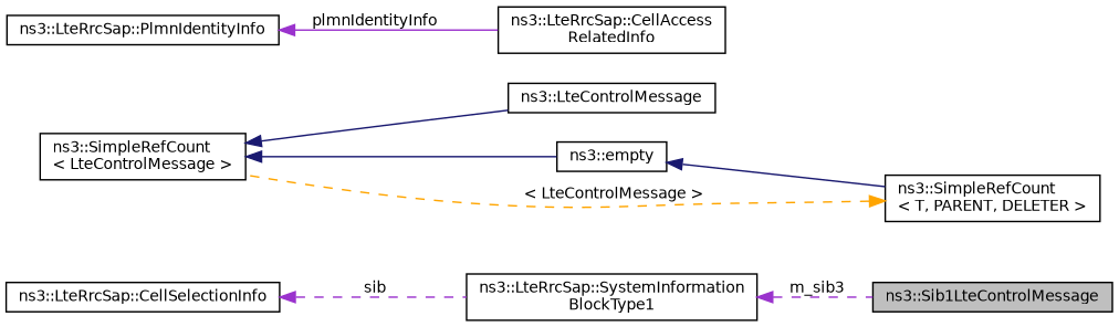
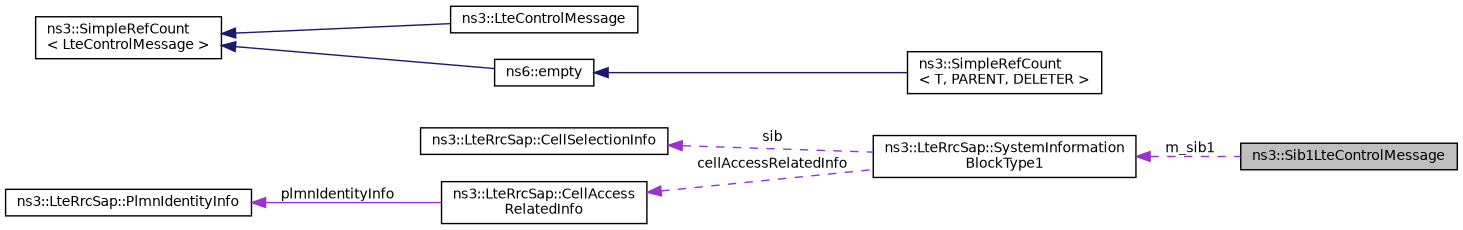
  digraph {
    rankdir=LR
    node [color=black fillcolor=white fontname=Helvetica fontsize=10 shape=record style=filled]
    edge [color=darkorchid3 dir=back fontname=Helvetica fontsize=10 labelfontname=Helvetica labelfontsize=10 style=solid]
    n1 [fillcolor=grey75 fontcolor=black height=0.2 label="ns3::Sib1LteControlMessage" width=0.4]
    n2 [height=0.2 label="ns3::LteControlMessage" width=0.4]
    n3 [height=0.2 label="ns3::SimpleRefCount\l\< LteControlMessage \>" width=0.4]
-   n4 [height=0.2 label="ns3::empty" width=0.4]
+   n4 [height=0.2 label="ns6::empty" width=0.4]
    n5 [height=0.2 label="ns3::SimpleRefCount\l\< T, PARENT, DELETER \>" width=0.4]
    n6 [height=0.2 label="ns3::LteRrcSap::SystemInformation\lBlockType1" width=0.4]
    n7 [height=0.2 label="ns3::LteRrcSap::CellSelectionInfo" width=0.4]
    n8 [height=0.2 label="ns3::LteRrcSap::CellAccess\lRelatedInfo" width=0.4]
    n9 [height=0.2 label="ns3::LteRrcSap::PlmnIdentityInfo" width=0.4]
    n3 -> n2 [color=midnightblue]
    n3 -> n4 [color=midnightblue]
    n4 -> n5 [color=midnightblue]
-   n5 -> n3 [color=orange label=" \< LteControlMessage \>" style=dashed]
-   n6 -> n1 [label=" m_sib3" style=dashed]
+   n6 -> n1 [label=" m_sib1" style=dashed]
    n7 -> n6 [label=" sib" style=dashed]
+   n8 -> n6 [label=" cellAccessRelatedInfo" style=dashed]
    n9 -> n8 [label=" plmnIdentityInfo"]
  }
